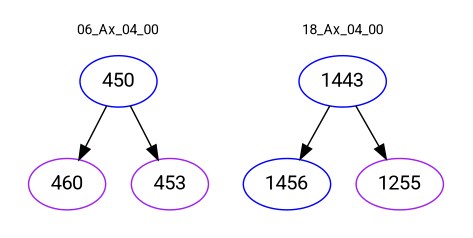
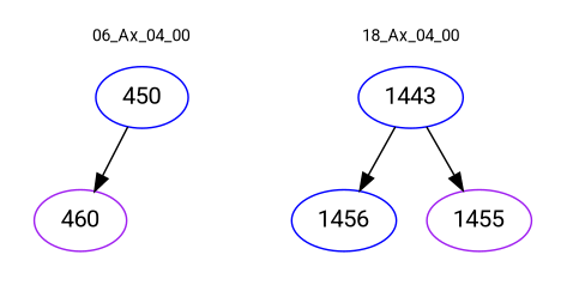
  digraph {
    fontname=Roboto
    node [color=blue fontname=Roboto]
    edge [color=black fontname=Roboto]
    n1 [label=450]
    n2 [color=purple label=460]
-   n3 [color=purple label=453]
    n4 [label=1443]
    n5 [label=1456]
-   n6 [color=purple label=1255]
+   n6 [color=purple label=1455]
    subgraph cluster_1 {
      color=white
      fontsize=10
      label="06_Ax_04_00"
      n1
      n2
-     n3
    }
    subgraph cluster_2 {
      color=white
      fontsize=10
      label="18_Ax_04_00"
      n4
      n5
      n6
    }
    n1 -> n2
-   n1 -> n3
    n4 -> n5
    n4 -> n6
  }
